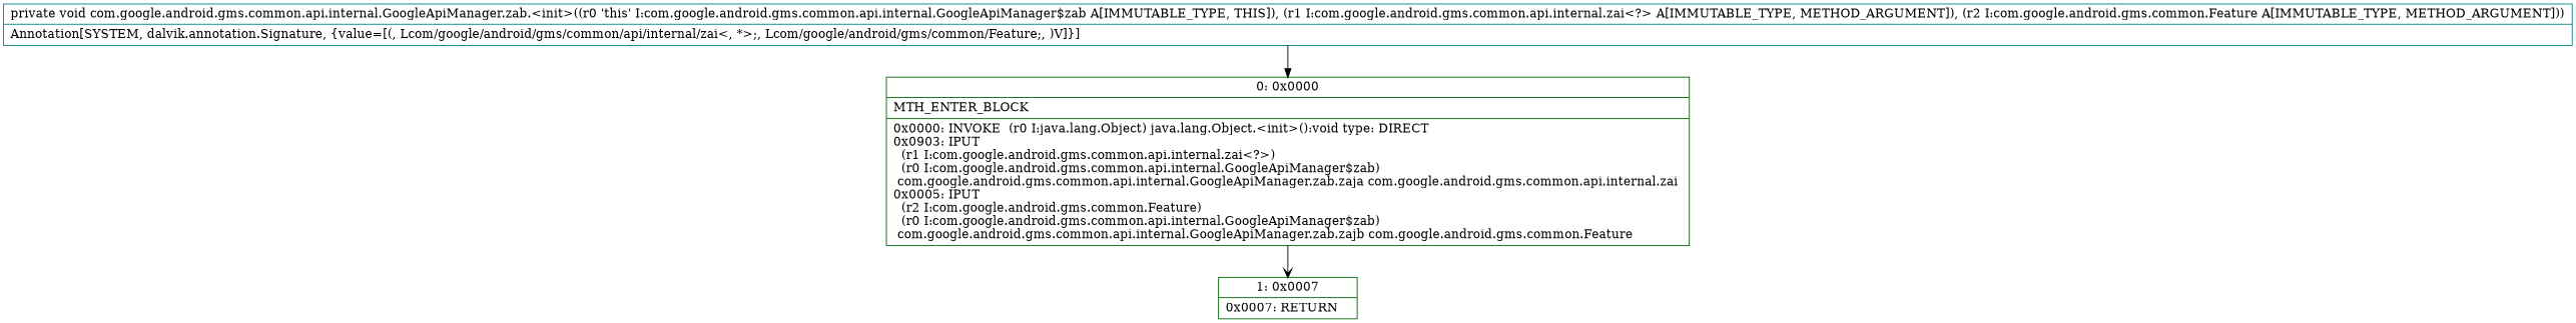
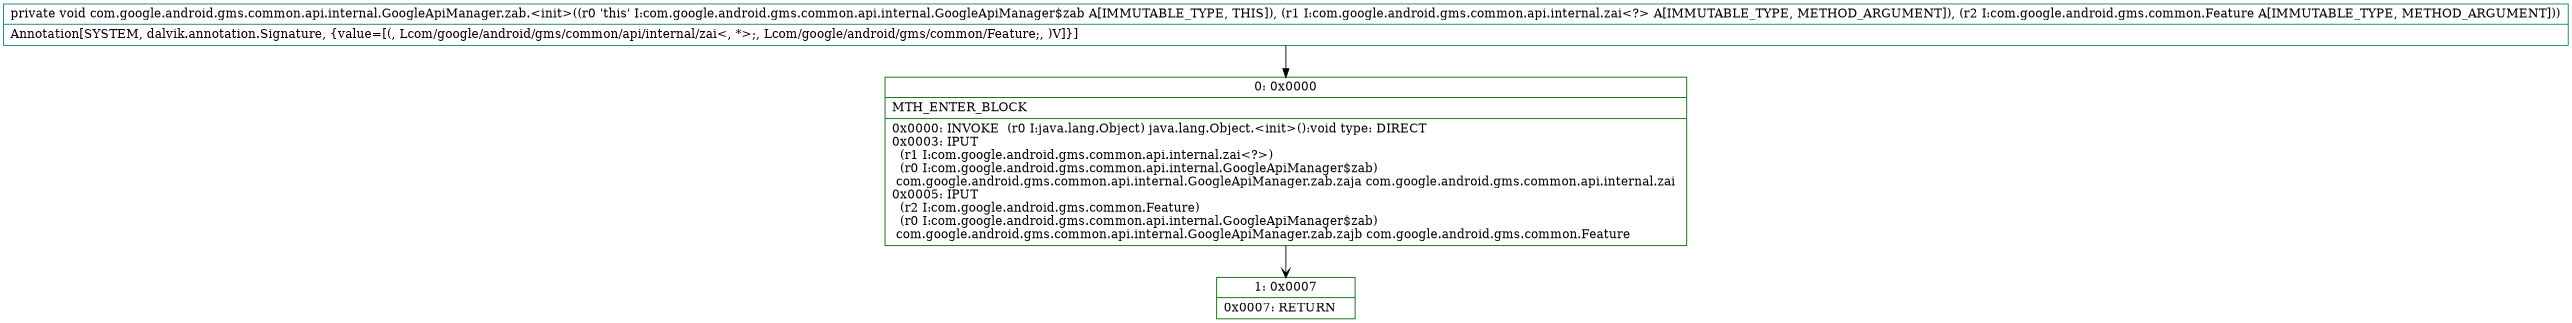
  digraph {
    node [shape=record color=darkgreen]
-   n1 [label="{0\:\ 0x0000|MTH_ENTER_BLOCK\l|0x0000: INVOKE  (r0 I:java.lang.Object) java.lang.Object.\<init\>():void type: DIRECT \l0x0903: IPUT  \l  (r1 I:com.google.android.gms.common.api.internal.zai\<?\>)\l  (r0 I:com.google.android.gms.common.api.internal.GoogleApiManager$zab)\l com.google.android.gms.common.api.internal.GoogleApiManager.zab.zaja com.google.android.gms.common.api.internal.zai \l0x0005: IPUT  \l  (r2 I:com.google.android.gms.common.Feature)\l  (r0 I:com.google.android.gms.common.api.internal.GoogleApiManager$zab)\l com.google.android.gms.common.api.internal.GoogleApiManager.zab.zajb com.google.android.gms.common.Feature \l}"]
+   n1 [label="{0\:\ 0x0000|MTH_ENTER_BLOCK\l|0x0000: INVOKE  (r0 I:java.lang.Object) java.lang.Object.\<init\>():void type: DIRECT \l0x0003: IPUT  \l  (r1 I:com.google.android.gms.common.api.internal.zai\<?\>)\l  (r0 I:com.google.android.gms.common.api.internal.GoogleApiManager$zab)\l com.google.android.gms.common.api.internal.GoogleApiManager.zab.zaja com.google.android.gms.common.api.internal.zai \l0x0005: IPUT  \l  (r2 I:com.google.android.gms.common.Feature)\l  (r0 I:com.google.android.gms.common.api.internal.GoogleApiManager$zab)\l com.google.android.gms.common.api.internal.GoogleApiManager.zab.zajb com.google.android.gms.common.Feature \l}"]
    n2 [label="{1\:\ 0x0007|0x0007: RETURN   \l}"]
    n3 [label="{private void com.google.android.gms.common.api.internal.GoogleApiManager.zab.\<init\>((r0 'this' I:com.google.android.gms.common.api.internal.GoogleApiManager$zab A[IMMUTABLE_TYPE, THIS]), (r1 I:com.google.android.gms.common.api.internal.zai\<?\> A[IMMUTABLE_TYPE, METHOD_ARGUMENT]), (r2 I:com.google.android.gms.common.Feature A[IMMUTABLE_TYPE, METHOD_ARGUMENT]))  | Annotation[SYSTEM, dalvik.annotation.Signature, \{value=[(, Lcom\/google\/android\/gms\/common\/api\/internal\/zai\<, *\>;, Lcom\/google\/android\/gms\/common\/Feature;, )V]\}]\l}" color=teal]
    n1 -> n2 [arrowhead=vee]
    n3 -> n1 [arrowhead=normal]
  }
